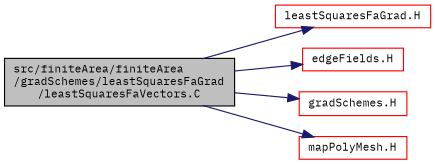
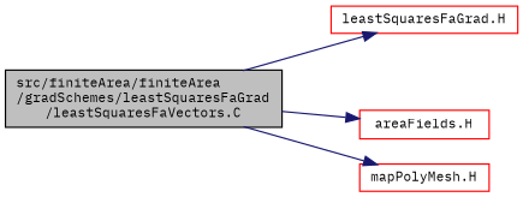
  digraph {
    fontname="IBM Plex Mono"
    rankdir=LR
    node [color=red fontname="IBM Plex Mono" fontsize=10 shape=record]
    edge [color=midnightblue fontname="IBM Plex Mono" fontsize=10 labelfontname=Helvetica labelfontsize=10 style=solid]
    n1 [color=black fillcolor=grey75 fontcolor=black height=0.2 label="src/finiteArea/finiteArea\l/gradSchemes/leastSquaresFaGrad\l/leastSquaresFaVectors.C" style=filled width=0.4]
    n2 [height=0.2 label="leastSquaresFaGrad.H" width=0.4]
-   n3 [height=0.2 label="edgeFields.H" width=0.4]
-   n4 [height=0.2 label="gradSchemes.H" width=0.4]
+   n4 [height=0.2 label="areaFields.H" width=0.4]
    n5 [height=0.2 label="mapPolyMesh.H" width=0.4]
    n1 -> n2
-   n1 -> n3
    n1 -> n4
    n1 -> n5
  }
